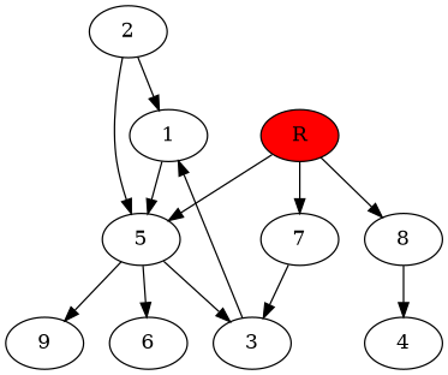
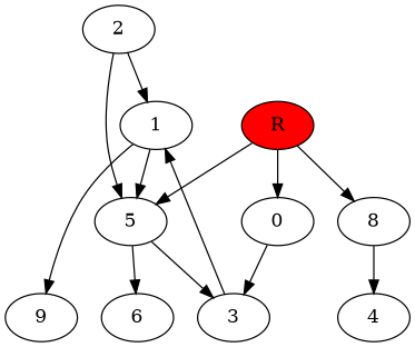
  digraph {
    1
    9
    5
    2
    3
    6
-   7
+   7 [label=0]
    8
    4
    R [fillcolor="#ff0000" style=filled]
-   5 -> 9
+   1 -> 9
    1 -> 5
    5 -> 3
    5 -> 6
    2 -> 1
    2 -> 5
    3 -> 1
    7 -> 3
    8 -> 4
    R -> 5
    R -> 7
    R -> 8
  }
